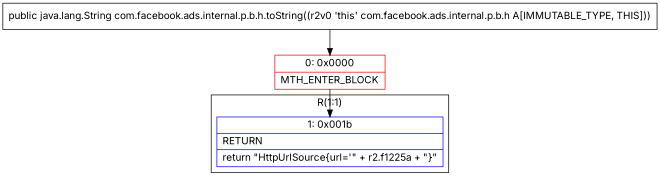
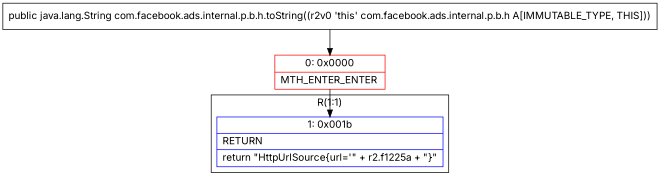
  digraph {
    fontname=Inter
    node [shape=record fontname=Inter]
    edge [fontname=Inter]
    n1 [color=blue label="{1\:\ 0x001b|RETURN\l|return \"HttpUrlSource\{url='\" + r2.f1225a + \"\}\"\l}"]
-   n2 [color=red label="{0\:\ 0x0000|MTH_ENTER_BLOCK\l}"]
+   n2 [color=red label="{0\:\ 0x0000|MTH_ENTER_ENTER\l}"]
    n3 [label="{public java.lang.String com.facebook.ads.internal.p.b.h.toString((r2v0 'this' com.facebook.ads.internal.p.b.h A[IMMUTABLE_TYPE, THIS])) }"]
    subgraph cluster_1 {
      label="R(1:1)"
      n1
    }
    n2 -> n1
    n3 -> n2
  }
